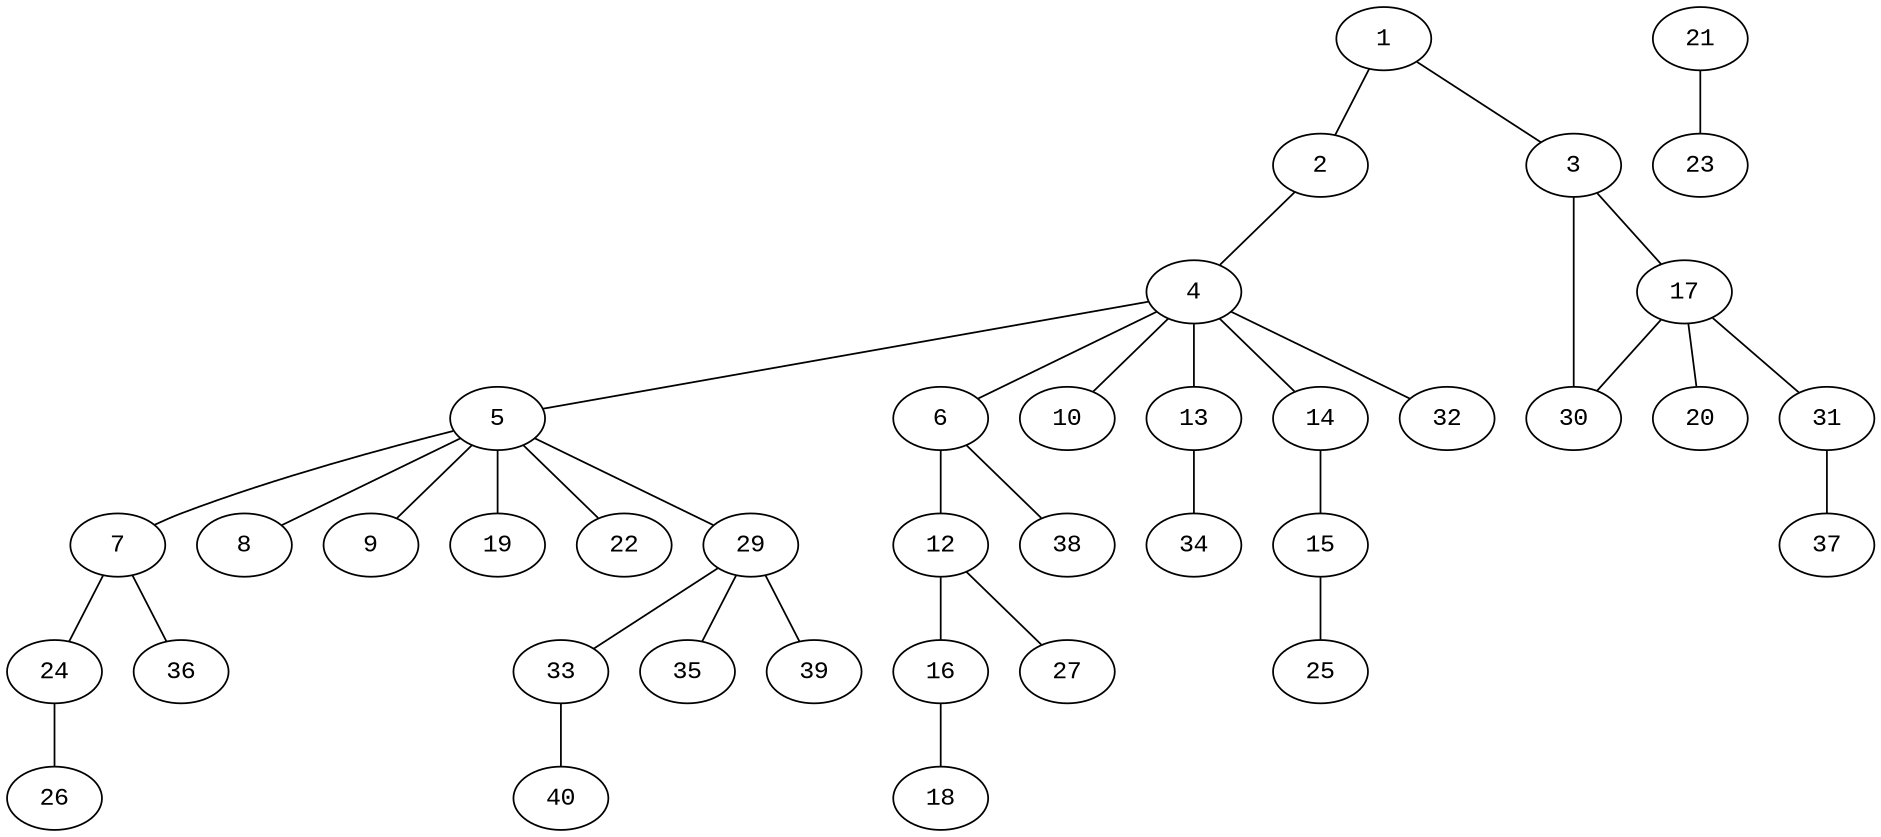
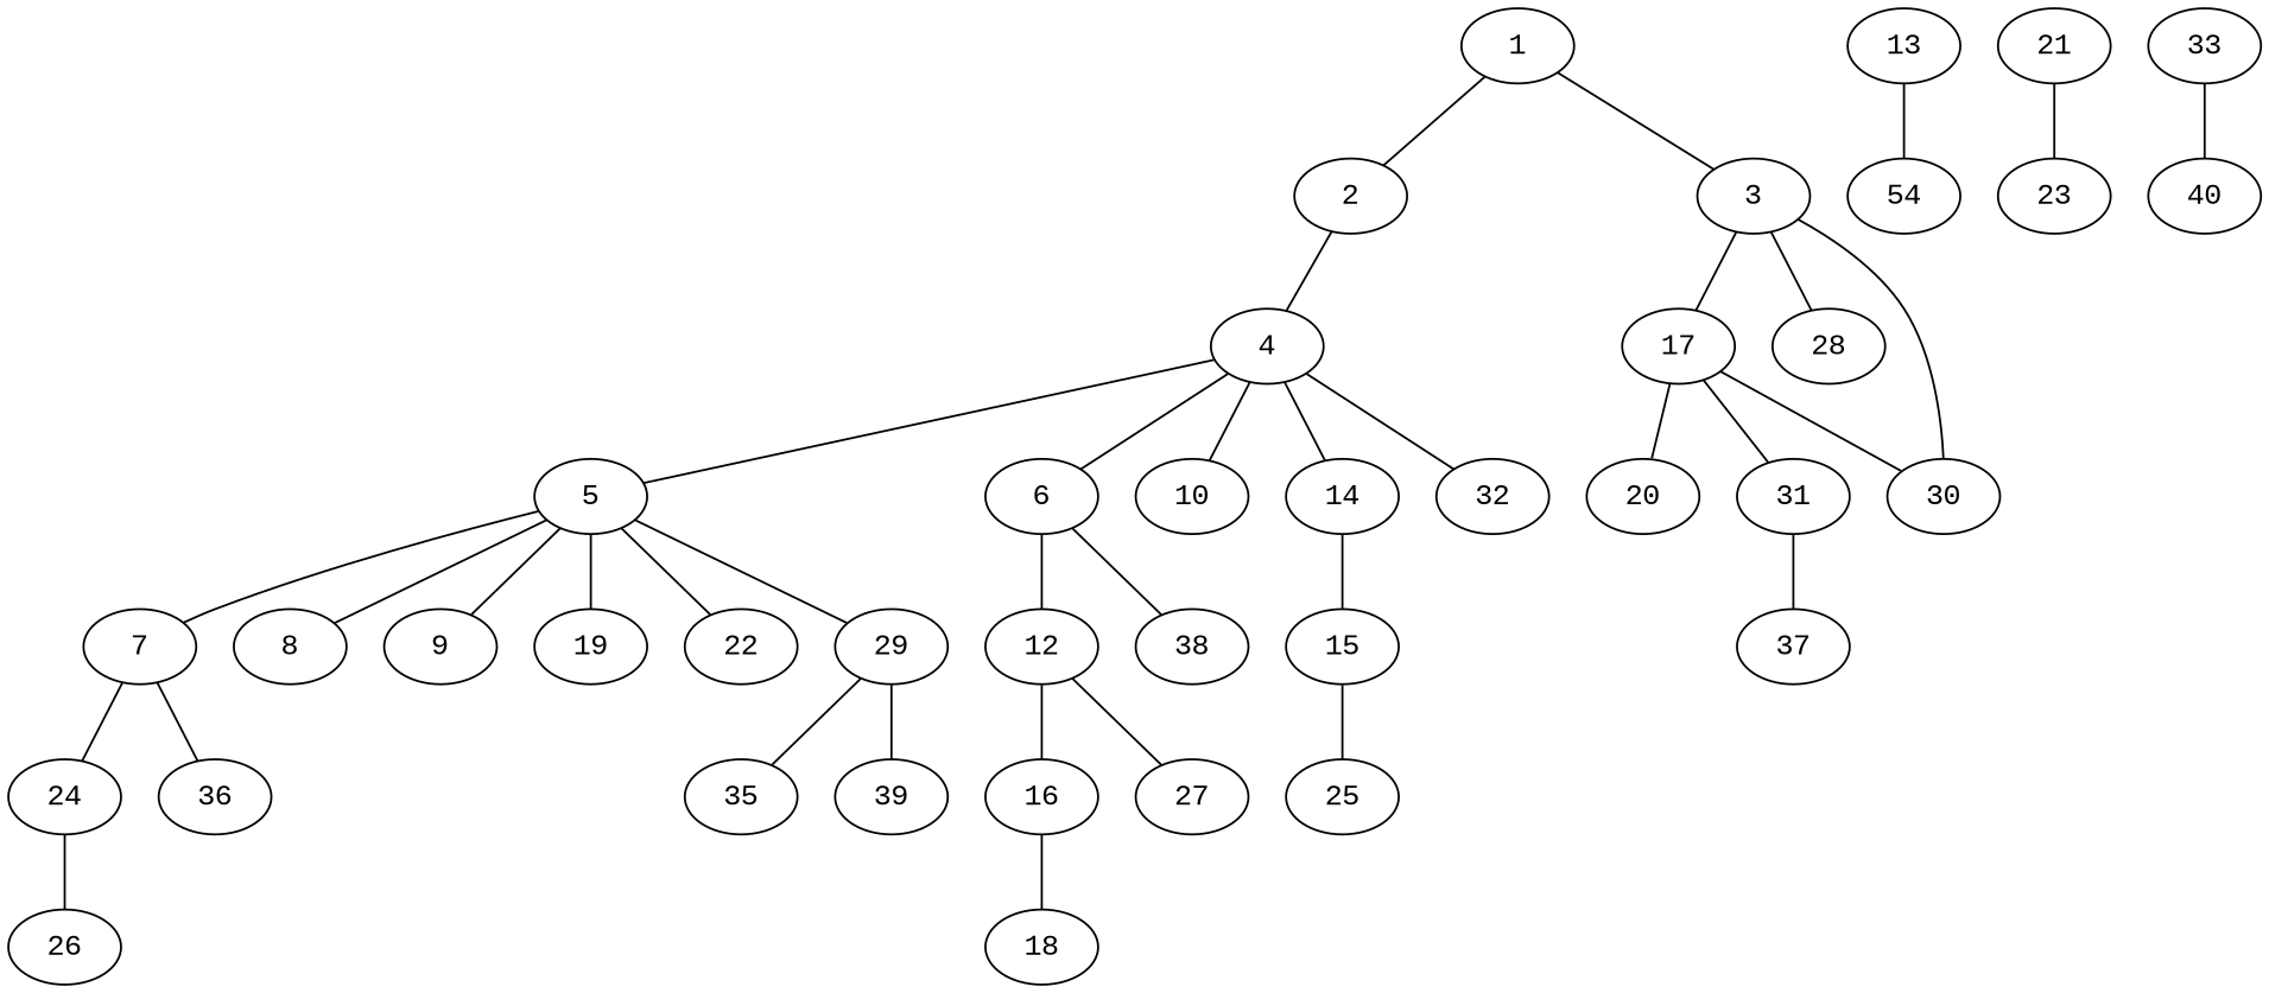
  graph {
    fontname="Liberation Mono"
    node [fontname="Liberation Mono"]
    edge [fontname="Liberation Mono"]
    1
    2
    3
    4
    17
+   28
    30
    5
    6
    10
    13
    14
    32
    20
    31
    21
    23
    7
    8
    9
    19
    22
    29
    12
    38
-   34
+   34 [label=54]
    15
    37
    24
    36
    33
    35
    39
    16
    27
    25
    26
    40
    18
    1 -- 2
    1 -- 3
    2 -- 4
    3 -- 17
+   3 -- 28
    3 -- 30
    4 -- 5
    4 -- 6
    4 -- 10
-   4 -- 13
    4 -- 14
    4 -- 32
    17 -- 30
    17 -- 20
    17 -- 31
    5 -- 7
    5 -- 8
    5 -- 9
    5 -- 19
    5 -- 22
    5 -- 29
    6 -- 12
    6 -- 38
    13 -- 34
    14 -- 15
    31 -- 37
    21 -- 23
    7 -- 24
    7 -- 36
-   29 -- 33
    29 -- 35
    29 -- 39
    12 -- 16
    12 -- 27
    15 -- 25
    24 -- 26
    33 -- 40
    16 -- 18
  }
